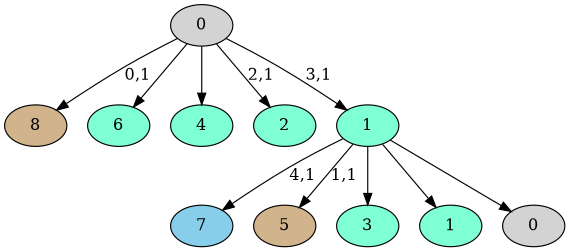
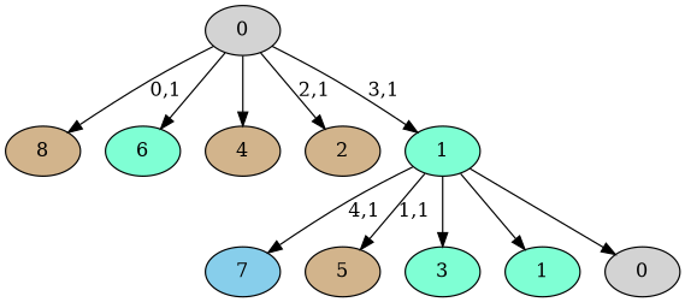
  digraph {
    node [fillcolor=aquamarine style=filled]
    n1 [fillcolor=tan label=8]
    n2 [fillcolor=skyblue label=7]
    n3 [label=6]
    n4 [fillcolor=tan label=5]
-   n5 [label=4]
+   n5 [fillcolor=tan label=4]
    n6 [label=3]
-   n7 [label=2]
+   n7 [fillcolor=tan label=2]
    n8 [label=1]
    n9 [fillcolor=lightgrey label=0]
    1
    0 [fillcolor=lightgrey]
    1 -> n2 [label="4,1"]
    1 -> n4 [label="1,1"]
    1 -> n6
    1 -> n8
    1 -> n9
    0 -> n1 [label="0,1"]
    0 -> n3
    0 -> n5
    0 -> n7 [label="2,1"]
    0 -> 1 [label="3,1"]
  }
